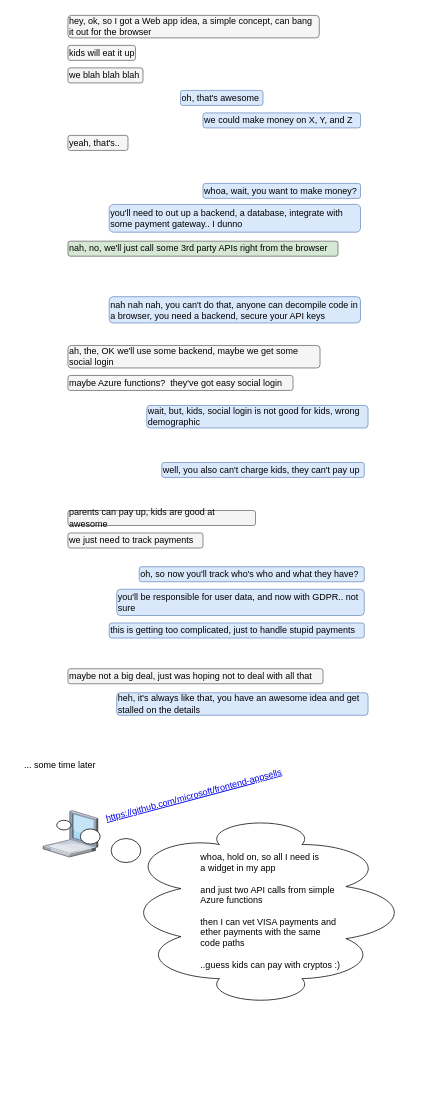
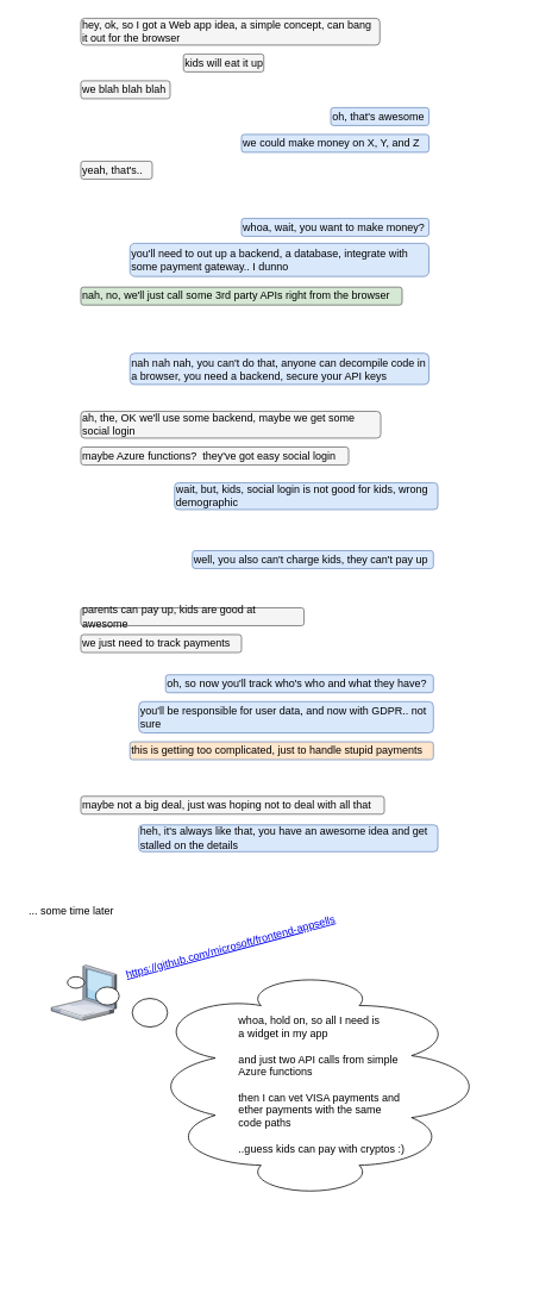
  <mxCell id="0" />
  <mxCell id="1" parent="0" />
  <mxCell id="2" value="" style="shape=image;html=1;verticalAlign=top;verticalLabelPosition=bottom;labelBackgroundColor=#ffffff;imageAspect=0;aspect=fixed;image=https://cdn4.iconfinder.com/data/icons/avatar-vol-1-3/512/7-128.png" vertex="1" parent="1"><mxGeometry x="20" y="20" width="60" height="60" as="geometry" /></mxCell>
  <mxCell id="3" value="" style="shape=image;html=1;verticalAlign=top;verticalLabelPosition=bottom;labelBackgroundColor=#ffffff;imageAspect=0;aspect=fixed;image=https://cdn4.iconfinder.com/data/icons/avatar-vol-1-3/512/5-128.png" vertex="1" parent="1"><mxGeometry x="485" y="120" width="60" height="60" as="geometry" /></mxCell>
- <mxCell id="4" value="&lt;span style=&quot;color: rgb(0 , 0 , 0)&quot;&gt;kids will eat it up&lt;/span&gt;" style="rounded=1;whiteSpace=wrap;html=1;fillColor=#f5f5f5;strokeColor=#666666;fontColor=#333333;align=left;" vertex="1" parent="1"><mxGeometry x="90" y="60" width="90" height="20" as="geometry" /></mxCell>
+ <mxCell id="4" value="&lt;span style=&quot;color: rgb(0 , 0 , 0)&quot;&gt;kids will eat it up&lt;/span&gt;" style="rounded=1;whiteSpace=wrap;html=1;fillColor=#f5f5f5;strokeColor=#666666;fontColor=#333333;align=left;" vertex="1" parent="1"><mxGeometry x="205" y="60" width="90" height="20" as="geometry" /></mxCell>
  <mxCell id="5" value="&lt;span style=&quot;color: rgb(0, 0, 0);&quot;&gt;hey, ok, so I got a Web app idea, a simple concept, can bang it out for the browser&lt;/span&gt;" style="rounded=1;whiteSpace=wrap;html=1;fillColor=#f5f5f5;strokeColor=#666666;fontColor=#333333;align=left;" vertex="1" parent="1"><mxGeometry x="90" y="20" width="335" height="30" as="geometry" /></mxCell>
  <mxCell id="6" value="&lt;span style=&quot;color: rgb(0 , 0 , 0)&quot;&gt;we blah blah blah&lt;/span&gt;" style="rounded=1;whiteSpace=wrap;html=1;fillColor=#f5f5f5;strokeColor=#666666;fontColor=#333333;align=left;" vertex="1" parent="1"><mxGeometry x="90" y="90" width="100" height="20" as="geometry" /></mxCell>
  <mxCell id="7" value="we could make money on X, Y, and Z" style="rounded=1;whiteSpace=wrap;html=1;align=left;fillColor=#dae8fc;strokeColor=#6c8ebf;" vertex="1" parent="1"><mxGeometry x="270" y="150" width="210" height="20" as="geometry" /></mxCell>
- <mxCell id="8" value="oh, that's awesome" style="rounded=1;whiteSpace=wrap;html=1;align=left;fillColor=#dae8fc;strokeColor=#6c8ebf;" vertex="1" parent="1"><mxGeometry x="240" y="120" width="110" height="20" as="geometry" /></mxCell>
+ <mxCell id="8" value="oh, that's awesome" style="rounded=1;whiteSpace=wrap;html=1;align=left;fillColor=#dae8fc;strokeColor=#6c8ebf;" vertex="1" parent="1"><mxGeometry x="370" y="120" width="110" height="20" as="geometry" /></mxCell>
  <mxCell id="9" value="" style="shape=image;html=1;verticalAlign=top;verticalLabelPosition=bottom;labelBackgroundColor=#ffffff;imageAspect=0;aspect=fixed;image=https://cdn4.iconfinder.com/data/icons/avatar-vol-1-3/512/7-128.png" vertex="1" parent="1"><mxGeometry x="20" y="180" width="60" height="60" as="geometry" /></mxCell>
  <mxCell id="10" value="&lt;font color=&quot;#000000&quot;&gt;yeah, that's..&amp;nbsp;&lt;/font&gt;" style="rounded=1;whiteSpace=wrap;html=1;fillColor=#f5f5f5;strokeColor=#666666;fontColor=#333333;align=left;" vertex="1" parent="1"><mxGeometry x="90" y="180" width="80" height="20" as="geometry" /></mxCell>
  <mxCell id="11" value="whoa, wait, you want to make money?" style="rounded=1;whiteSpace=wrap;html=1;align=left;fillColor=#dae8fc;strokeColor=#6c8ebf;" vertex="1" parent="1"><mxGeometry x="270" y="244" width="210" height="20" as="geometry" /></mxCell>
  <mxCell id="12" value="" style="shape=image;html=1;verticalAlign=top;verticalLabelPosition=bottom;labelBackgroundColor=#ffffff;imageAspect=0;aspect=fixed;image=https://cdn0.iconfinder.com/data/icons/kameleon-free-pack/110/Woman-9-128.png;align=left;" vertex="1" parent="1"><mxGeometry x="470" y="219" width="100" height="100" as="geometry" /></mxCell>
  <mxCell id="13" value="you'll need to out up a backend, a database, integrate with some payment gateway.. I dunno" style="rounded=1;whiteSpace=wrap;html=1;align=left;fillColor=#dae8fc;strokeColor=#6c8ebf;" vertex="1" parent="1"><mxGeometry x="145" y="272" width="335" height="37" as="geometry" /></mxCell>
  <mxCell id="14" value="" style="shape=image;html=1;verticalAlign=top;verticalLabelPosition=bottom;labelBackgroundColor=#ffffff;imageAspect=0;aspect=fixed;image=https://cdn4.iconfinder.com/data/icons/avatar-vol-1-3/512/7-128.png" vertex="1" parent="1"><mxGeometry x="20" y="321" width="60" height="60" as="geometry" /></mxCell>
  <mxCell id="15" value="&lt;font color=&quot;#000000&quot;&gt;nah, no, we'll just call some 3rd party APIs right from the browser&lt;/font&gt;" style="rounded=1;whiteSpace=wrap;html=1;fillColor=#d5e8d4;strokeColor=#666666;fontColor=#333333;align=left;" vertex="1" parent="1"><mxGeometry x="90" y="321" width="360" height="20" as="geometry" /></mxCell>
  <mxCell id="16" value="nah nah nah, you can't do that, anyone can decompile code in a browser, you need a backend, secure your API keys" style="rounded=1;whiteSpace=wrap;html=1;align=left;fillColor=#dae8fc;strokeColor=#6c8ebf;" vertex="1" parent="1"><mxGeometry x="145" y="395" width="335" height="35" as="geometry" /></mxCell>
  <mxCell id="17" value="" style="shape=image;html=1;verticalAlign=top;verticalLabelPosition=bottom;labelBackgroundColor=#ffffff;imageAspect=0;aspect=fixed;image=https://cdn0.iconfinder.com/data/icons/kameleon-free-pack/110/Woman-9-128.png;align=left;" vertex="1" parent="1"><mxGeometry x="470" y="370" width="100" height="100" as="geometry" /></mxCell>
  <mxCell id="18" value="" style="shape=image;html=1;verticalAlign=top;verticalLabelPosition=bottom;labelBackgroundColor=#ffffff;imageAspect=0;aspect=fixed;image=https://cdn4.iconfinder.com/data/icons/avatar-vol-1-3/512/7-128.png" vertex="1" parent="1"><mxGeometry x="20" y="460" width="60" height="60" as="geometry" /></mxCell>
  <mxCell id="19" value="&lt;font color=&quot;#000000&quot;&gt;maybe Azure functions?&amp;nbsp; they've got easy social login&lt;/font&gt;" style="rounded=1;whiteSpace=wrap;html=1;fillColor=#f5f5f5;strokeColor=#666666;fontColor=#333333;align=left;" vertex="1" parent="1"><mxGeometry x="90" y="500" width="300" height="20" as="geometry" /></mxCell>
  <mxCell id="20" value="&lt;font color=&quot;#000000&quot;&gt;ah, the, OK we'll use some backend, maybe we get some social login&amp;nbsp;&lt;/font&gt;" style="rounded=1;whiteSpace=wrap;html=1;fillColor=#f5f5f5;strokeColor=#666666;fontColor=#333333;align=left;" vertex="1" parent="1"><mxGeometry x="90" y="460" width="336" height="30" as="geometry" /></mxCell>
  <mxCell id="21" value="" style="shape=image;html=1;verticalAlign=top;verticalLabelPosition=bottom;labelBackgroundColor=#ffffff;imageAspect=0;aspect=fixed;image=https://cdn4.iconfinder.com/data/icons/avatar-vol-1-3/512/5-128.png" vertex="1" parent="1"><mxGeometry x="495" y="540" width="60" height="60" as="geometry" /></mxCell>
  <mxCell id="22" value="wait, but, kids, social login is not good for kids, wrong demographic" style="rounded=1;whiteSpace=wrap;html=1;align=left;fillColor=#dae8fc;strokeColor=#6c8ebf;" vertex="1" parent="1"><mxGeometry x="195" y="540" width="295" height="30" as="geometry" /></mxCell>
  <mxCell id="23" value="well, you also can't charge kids, they can't pay up" style="rounded=1;whiteSpace=wrap;html=1;align=left;fillColor=#dae8fc;strokeColor=#6c8ebf;" vertex="1" parent="1"><mxGeometry x="215" y="616" width="270" height="20" as="geometry" /></mxCell>
  <mxCell id="24" value="" style="shape=image;html=1;verticalAlign=top;verticalLabelPosition=bottom;labelBackgroundColor=#ffffff;imageAspect=0;aspect=fixed;image=https://cdn0.iconfinder.com/data/icons/kameleon-free-pack/110/Woman-9-128.png;align=left;" vertex="1" parent="1"><mxGeometry x="475" y="591" width="100" height="100" as="geometry" /></mxCell>
  <mxCell id="25" value="" style="shape=image;html=1;verticalAlign=top;verticalLabelPosition=bottom;labelBackgroundColor=#ffffff;imageAspect=0;aspect=fixed;image=https://cdn4.iconfinder.com/data/icons/avatar-vol-1-3/512/7-128.png" vertex="1" parent="1"><mxGeometry x="20" y="680" width="60" height="60" as="geometry" /></mxCell>
  <mxCell id="26" value="&lt;font color=&quot;#000000&quot;&gt;we just need to track payments&lt;/font&gt;" style="rounded=1;whiteSpace=wrap;html=1;fillColor=#f5f5f5;strokeColor=#666666;fontColor=#333333;align=left;" vertex="1" parent="1"><mxGeometry x="90" y="710" width="180" height="20" as="geometry" /></mxCell>
  <mxCell id="27" value="&lt;font color=&quot;#000000&quot;&gt;parents can pay up, kids are good at awesome&lt;/font&gt;" style="rounded=1;whiteSpace=wrap;html=1;fillColor=#f5f5f5;strokeColor=#666666;fontColor=#333333;align=left;" vertex="1" parent="1"><mxGeometry x="90" y="680" width="250" height="20" as="geometry" /></mxCell>
  <mxCell id="28" value="oh, so now you'll track who's who and what they have?" style="rounded=1;whiteSpace=wrap;html=1;align=left;fillColor=#dae8fc;strokeColor=#6c8ebf;" vertex="1" parent="1"><mxGeometry x="185" y="755" width="300" height="20" as="geometry" /></mxCell>
  <mxCell id="29" value="" style="shape=image;html=1;verticalAlign=top;verticalLabelPosition=bottom;labelBackgroundColor=#ffffff;imageAspect=0;aspect=fixed;image=https://cdn0.iconfinder.com/data/icons/kameleon-free-pack/110/Woman-9-128.png;align=left;" vertex="1" parent="1"><mxGeometry x="475" y="730" width="100" height="100" as="geometry" /></mxCell>
  <mxCell id="30" value="you'll be responsible for user data, and now with GDPR.. not sure" style="rounded=1;whiteSpace=wrap;html=1;align=left;fillColor=#dae8fc;strokeColor=#6c8ebf;" vertex="1" parent="1"><mxGeometry x="155" y="785" width="330" height="35" as="geometry" /></mxCell>
- <mxCell id="31" value="this is getting too complicated, just to handle stupid payments" style="rounded=1;whiteSpace=wrap;html=1;align=left;fillColor=#dae8fc;strokeColor=#6c8ebf;" vertex="1" parent="1"><mxGeometry x="145" y="830" width="340" height="20" as="geometry" /></mxCell>
+ <mxCell id="31" value="this is getting too complicated, just to handle stupid payments" style="rounded=1;whiteSpace=wrap;html=1;align=left;fillColor=#ffe6cc;strokeColor=#6c8ebf;" vertex="1" parent="1"><mxGeometry x="145" y="830" width="340" height="20" as="geometry" /></mxCell>
  <mxCell id="32" value="" style="shape=image;html=1;verticalAlign=top;verticalLabelPosition=bottom;labelBackgroundColor=#ffffff;imageAspect=0;aspect=fixed;image=https://cdn4.iconfinder.com/data/icons/avatar-vol-1-3/512/7-128.png" vertex="1" parent="1"><mxGeometry x="20" y="861" width="60" height="60" as="geometry" /></mxCell>
  <mxCell id="33" value="&lt;font color=&quot;#000000&quot;&gt;maybe not a big deal, just was hoping not to deal with all that&lt;/font&gt;" style="rounded=1;whiteSpace=wrap;html=1;fillColor=#f5f5f5;strokeColor=#666666;fontColor=#333333;align=left;" vertex="1" parent="1"><mxGeometry x="90" y="891" width="340" height="20" as="geometry" /></mxCell>
  <mxCell id="34" value="" style="shape=image;html=1;verticalAlign=top;verticalLabelPosition=bottom;labelBackgroundColor=#ffffff;imageAspect=0;aspect=fixed;image=https://cdn4.iconfinder.com/data/icons/avatar-vol-1-3/512/5-128.png" vertex="1" parent="1"><mxGeometry x="495" y="923" width="60" height="60" as="geometry" /></mxCell>
  <mxCell id="35" value="heh, it's always like that, you have an awesome idea and get stalled on the details" style="rounded=1;whiteSpace=wrap;html=1;align=left;fillColor=#dae8fc;strokeColor=#6c8ebf;" vertex="1" parent="1"><mxGeometry x="155" y="923" width="335" height="30" as="geometry" /></mxCell>
  <mxCell id="36" value="... some time later" style="text;html=1;strokeColor=none;fillColor=none;align=left;verticalAlign=middle;whiteSpace=wrap;rounded=0;" vertex="1" parent="1"><mxGeometry y="1010" width="150" height="20" as="geometry" x="30" /></mxCell>
  <mxCell id="37" value="" style="shape=image;html=1;verticalAlign=top;verticalLabelPosition=bottom;labelBackgroundColor=#ffffff;imageAspect=0;aspect=fixed;image=https://cdn4.iconfinder.com/data/icons/avatar-vol-1-3/512/7-128.png" vertex="1" parent="1"><mxGeometry x="21" y="1056" width="60" height="60" as="geometry" /></mxCell>
  <mxCell id="38" value="" style="verticalLabelPosition=bottom;aspect=fixed;html=1;verticalAlign=top;strokeColor=none;align=center;outlineConnect=0;shape=mxgraph.citrix.laptop_1;" vertex="1" parent="1"><mxGeometry x="56.73" y="1080" width="73.27" height="62" as="geometry" /></mxCell>
  <mxCell id="39" value="" style="whiteSpace=wrap;html=1;shape=mxgraph.basic.cloud_callout;align=left;rotation=90;" vertex="1" parent="1"><mxGeometry x="179.38" y="988.63" width="241.25" height="450" as="geometry" /></mxCell>
  <mxCell id="40" value="whoa, hold on, so all I need is &lt;br&gt;a widget in&amp;nbsp;my app&lt;br&gt;&lt;br&gt;and just two API calls from simple Azure functions&lt;br&gt;&lt;br&gt;then I can vet VISA payments and ether payments with the same code paths&lt;br&gt;&lt;br&gt;..guess kids can pay with cryptos :)" style="text;html=1;strokeColor=none;fillColor=none;align=left;verticalAlign=middle;whiteSpace=wrap;rounded=0;" vertex="1" parent="1"><mxGeometry x="265" y="1118.63" width="190" height="190" as="geometry" /></mxCell>
  <mxCell id="41" value="&lt;a href=&quot;https://github.com/microsoft/frontend-appsells&quot;&gt;https://github.com/microsoft/frontend-appsells&lt;/a&gt;" style="text;html=1;strokeColor=none;fillColor=none;align=center;verticalAlign=middle;whiteSpace=wrap;rounded=0;rotation=-15;" vertex="1" parent="1"><mxGeometry x="133" y="1050" width="250" height="20" as="geometry" /></mxCell>
